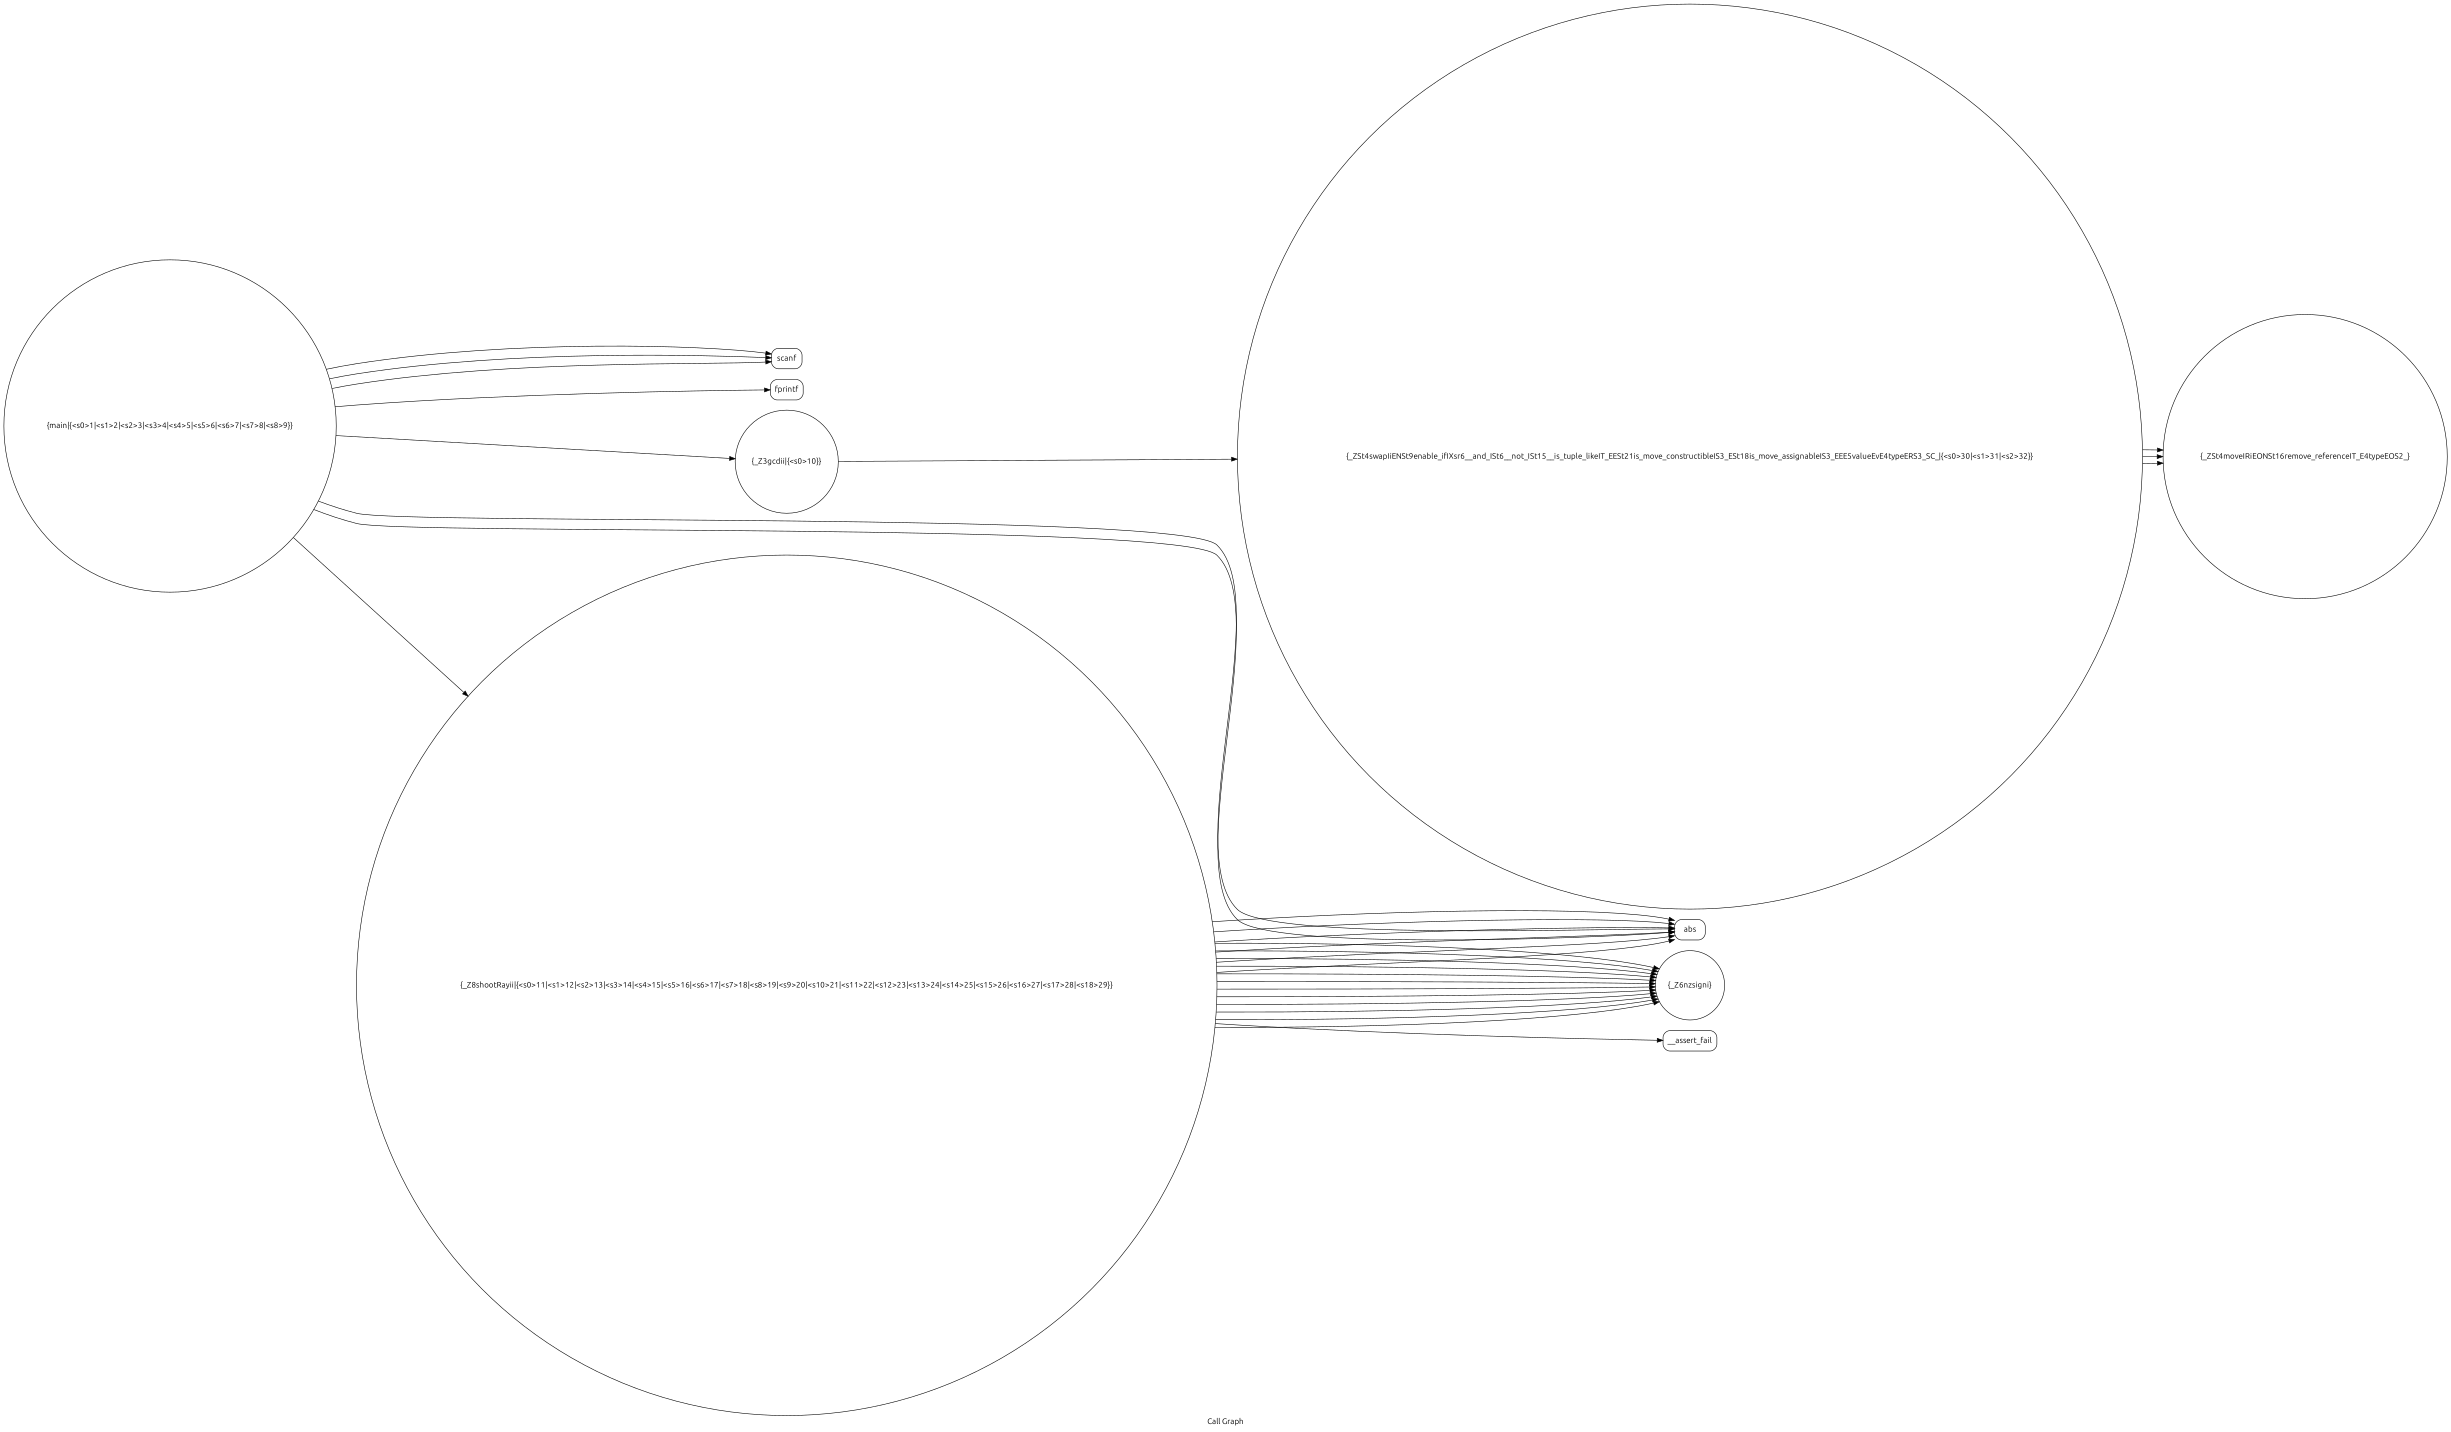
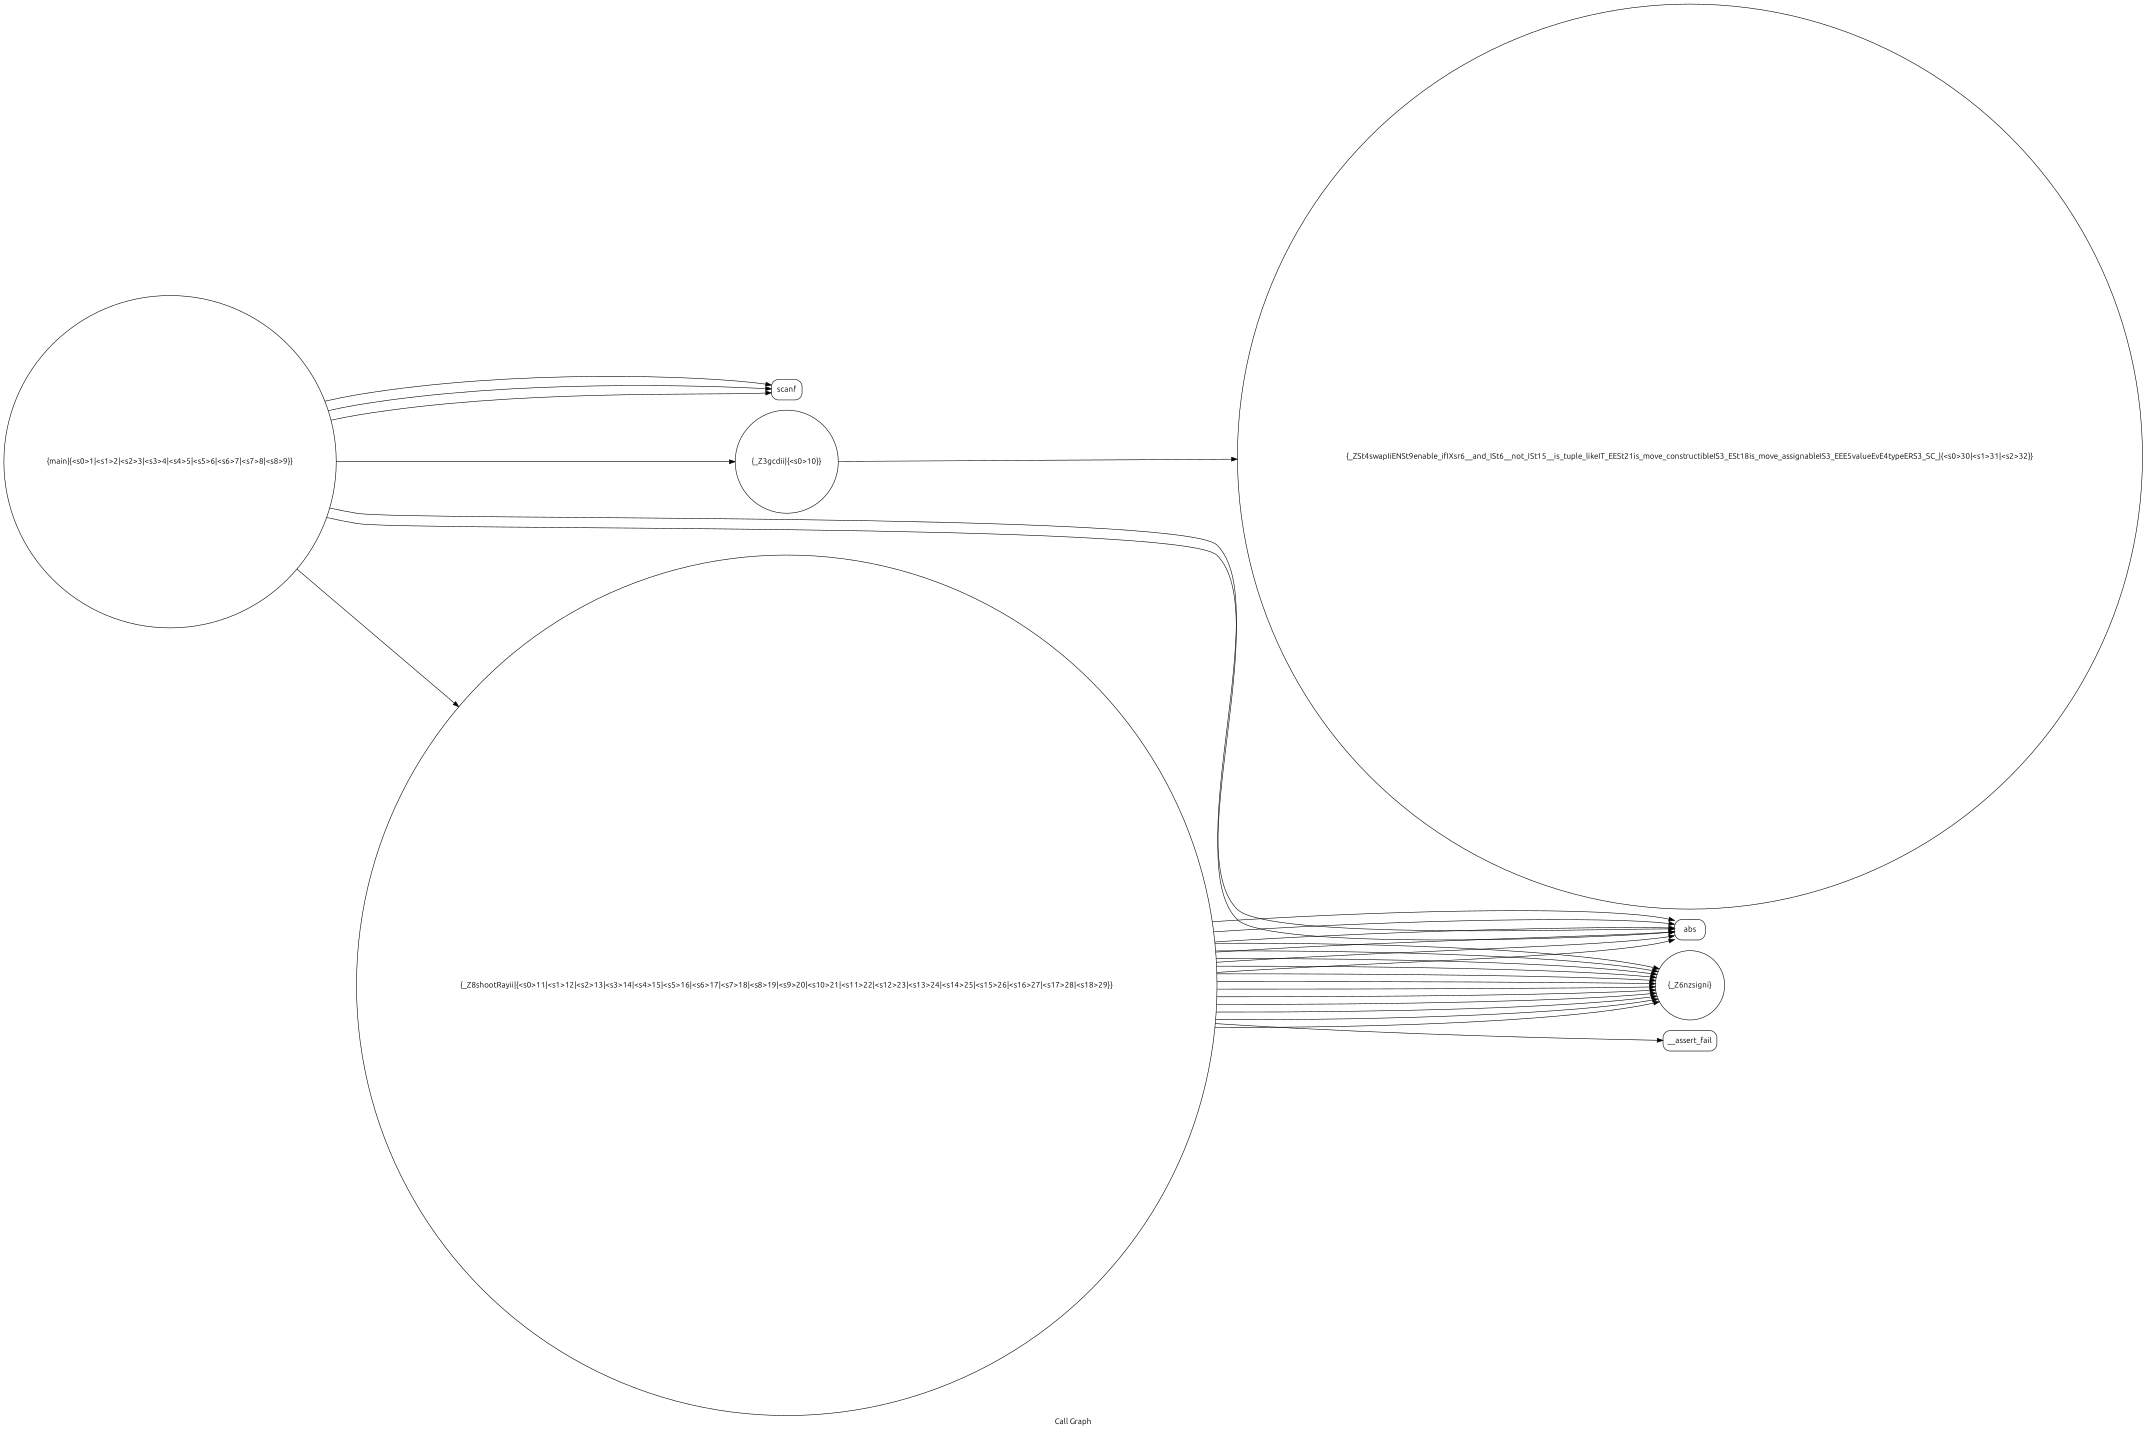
  digraph {
    fontname=Ubuntu
    label="Call Graph"
    rankdir=LR
    node [fontname=Ubuntu shape=circle]
    edge [color=black fontname=Ubuntu tailport=s0]
    n1 [label="{main|{<s0>1|<s1>2|<s2>3|<s3>4|<s4>5|<s5>6|<s6>7|<s7>8|<s8>9}}"]
    n2 [label="{scanf}" shape=Mrecord]
-   n3 [label="{fprintf}" shape=Mrecord]
    n4 [label="{abs}" shape=Mrecord]
    n5 [label="{_Z3gcdii|{<s0>10}}"]
    n6 [label="{_Z8shootRayii|{<s0>11|<s1>12|<s2>13|<s3>14|<s4>15|<s5>16|<s6>17|<s7>18|<s8>19|<s9>20|<s10>21|<s11>22|<s12>23|<s13>24|<s14>25|<s15>26|<s16>27|<s17>28|<s18>29}}"]
    n7 [label="{_ZSt4swapIiENSt9enable_ifIXsr6__and_ISt6__not_ISt15__is_tuple_likeIT_EESt21is_move_constructibleIS3_ESt18is_move_assignableIS3_EEE5valueEvE4typeERS3_SC_|{<s0>30|<s1>31|<s2>32}}"]
    n8 [label="{_Z6nzsigni}"]
    n9 [label="{__assert_fail}" shape=Mrecord]
-   n10 [label="{_ZSt4moveIRiEONSt16remove_referenceIT_E4typeEOS2_}"]
    n1 -> n2
    n1 -> n2 [tailport=s2]
    n1 -> n2 [tailport=s3]
-   n1 -> n3 [tailport=s1]
    n1 -> n4 [tailport=s4]
    n1 -> n4 [tailport=s5]
    n1 -> n5 [tailport=s6]
    n1 -> n6 [tailport=s7]
    n5 -> n7
    n6 -> n4
    n6 -> n4 [tailport=s1]
    n6 -> n4 [tailport=s2]
    n6 -> n4 [tailport=s3]
    n6 -> n4 [tailport=s4]
    n6 -> n4 [tailport=s5]
    n6 -> n8 [tailport=s6]
    n6 -> n8 [tailport=s7]
    n6 -> n8 [tailport=s8]
    n6 -> n8 [tailport=s9]
    n6 -> n8 [tailport=s11]
    n6 -> n8 [tailport=s12]
    n6 -> n8 [tailport=s13]
    n6 -> n8 [tailport=s14]
    n6 -> n8 [tailport=s15]
    n6 -> n8 [tailport=s16]
    n6 -> n8 [tailport=s17]
    n6 -> n8 [tailport=s18]
    n6 -> n9 [tailport=s10]
-   n7 -> n10
-   n7 -> n10 [tailport=s1]
-   n7 -> n10 [tailport=s2]
  }
